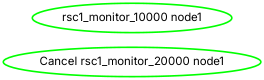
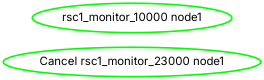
  digraph {
    rankdir=LR
    fontname=Inter
    node [color=green fontcolor=black style=bold fontname=Inter]
-   "Cancel rsc1_monitor_20000 node1"
+   "Cancel rsc1_monitor_20000 node1" [label="Cancel rsc1_monitor_23000 node1"]
    "rsc1_monitor_10000 node1"
  }
